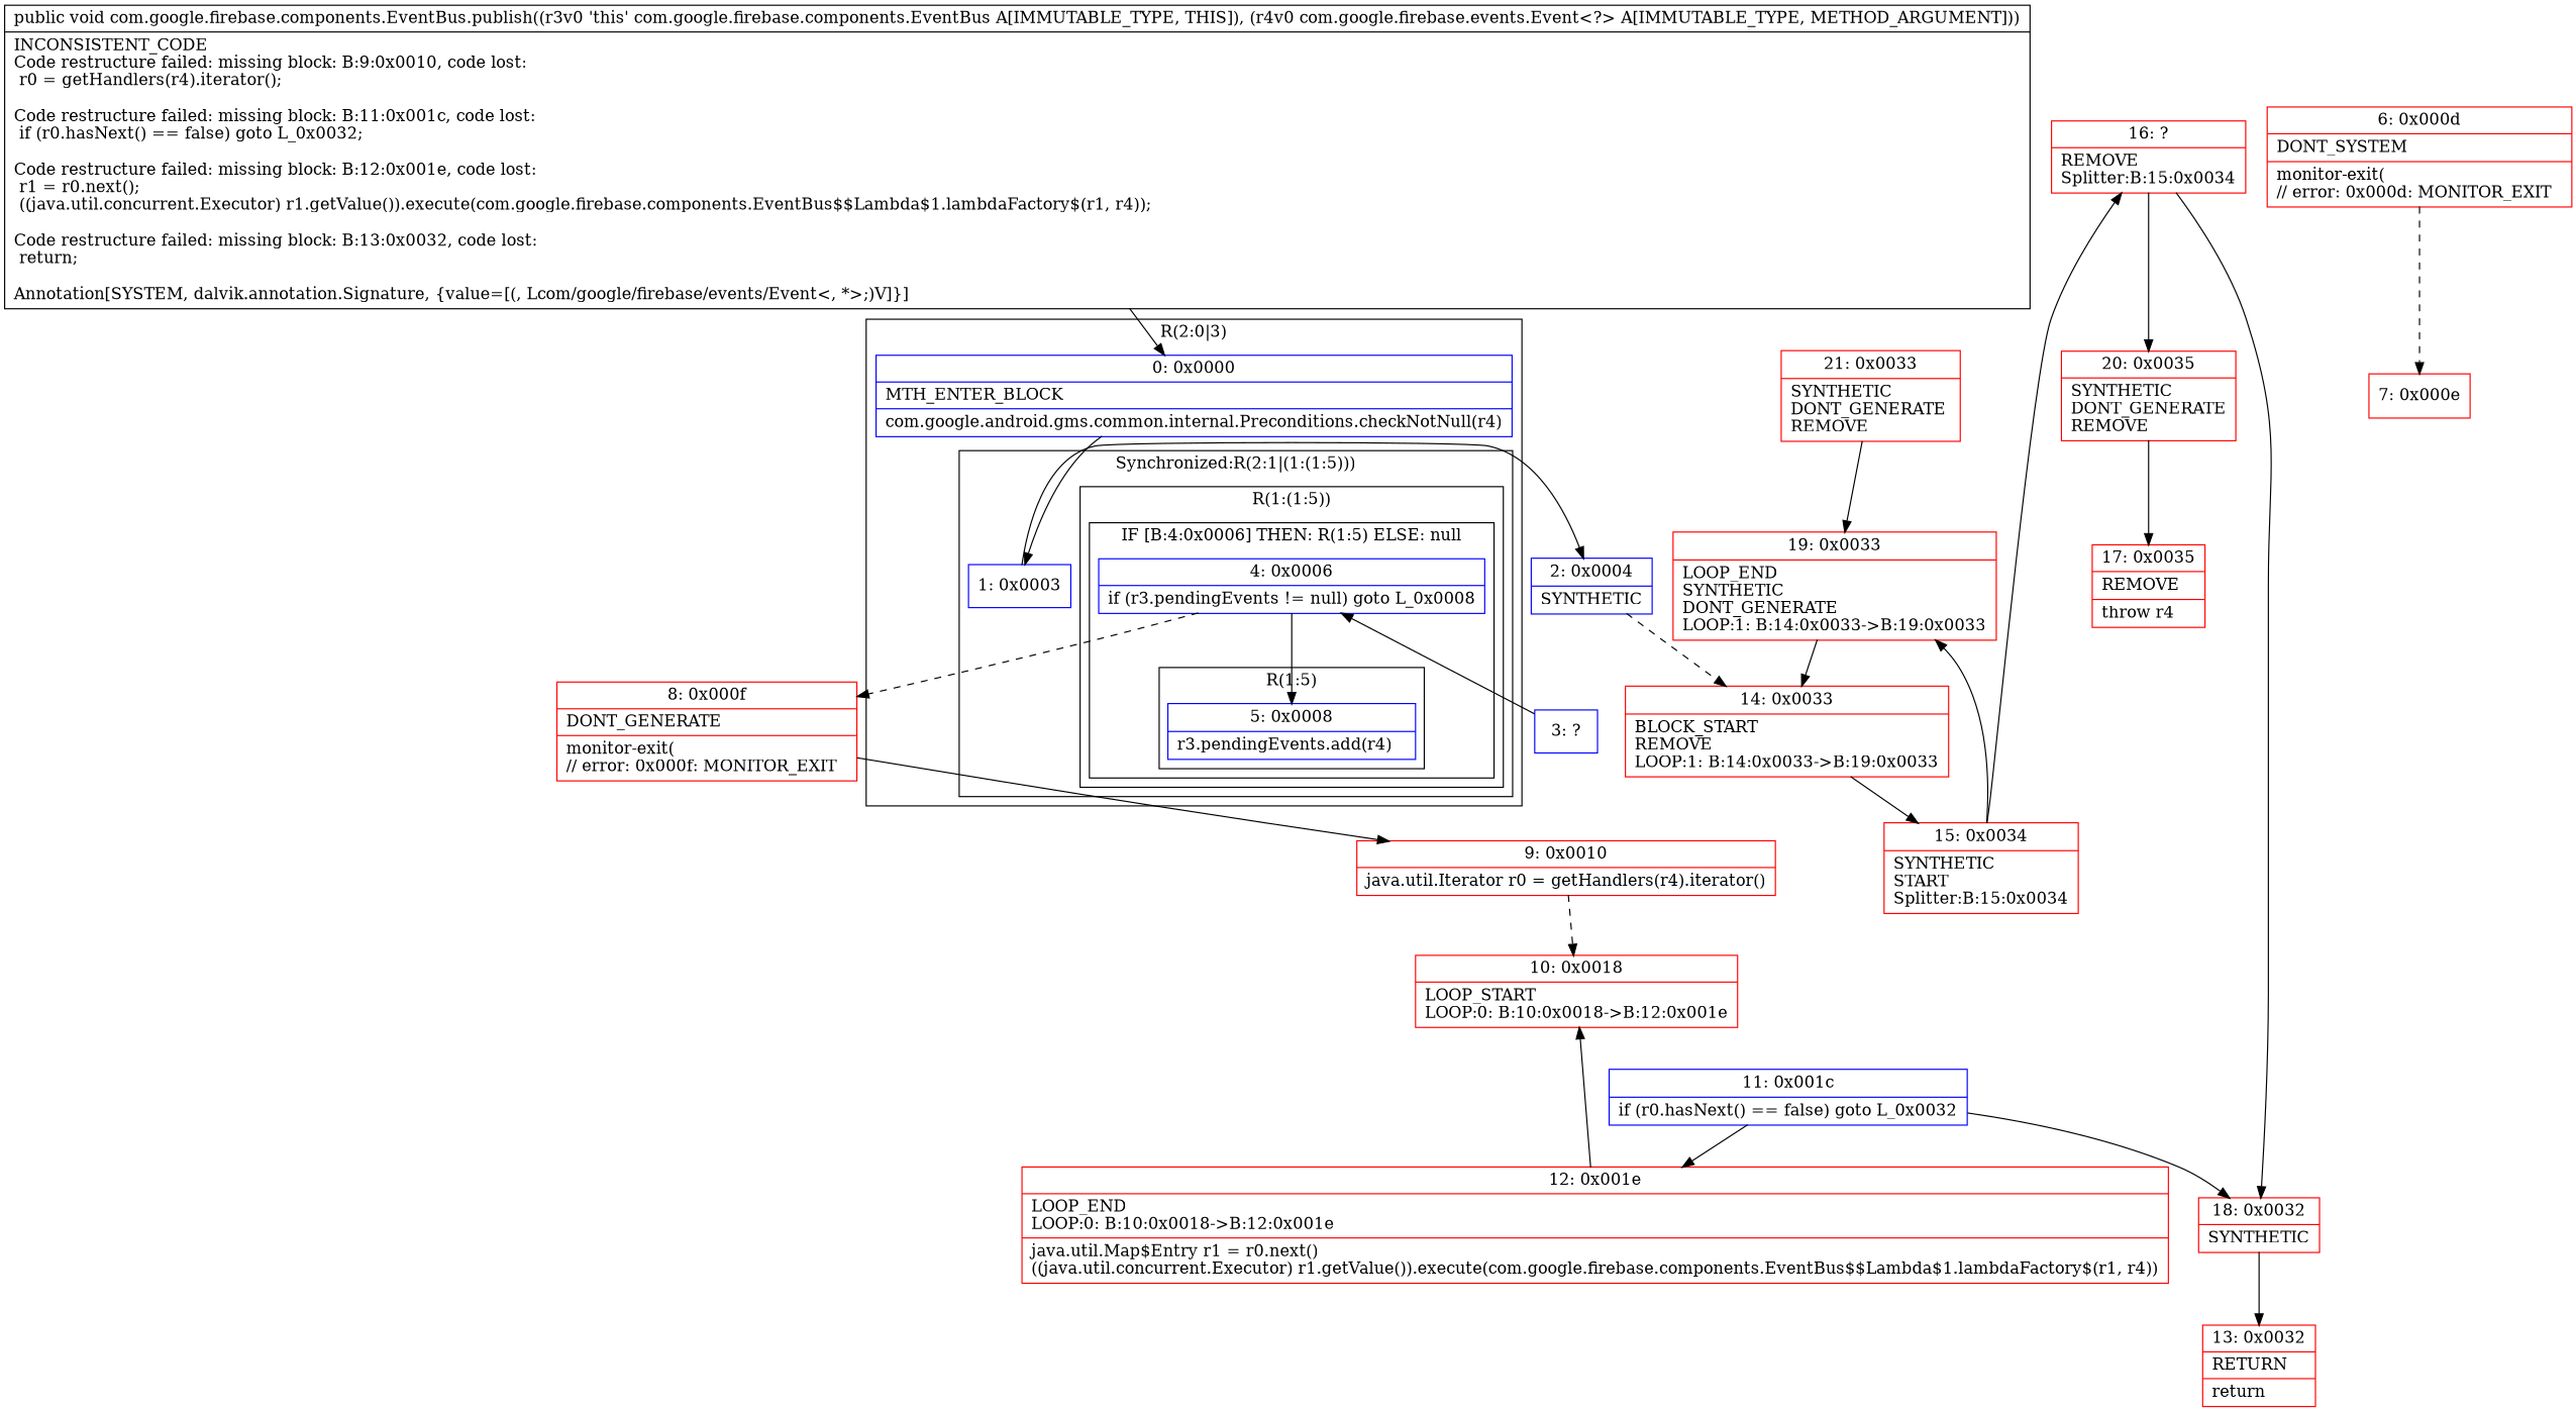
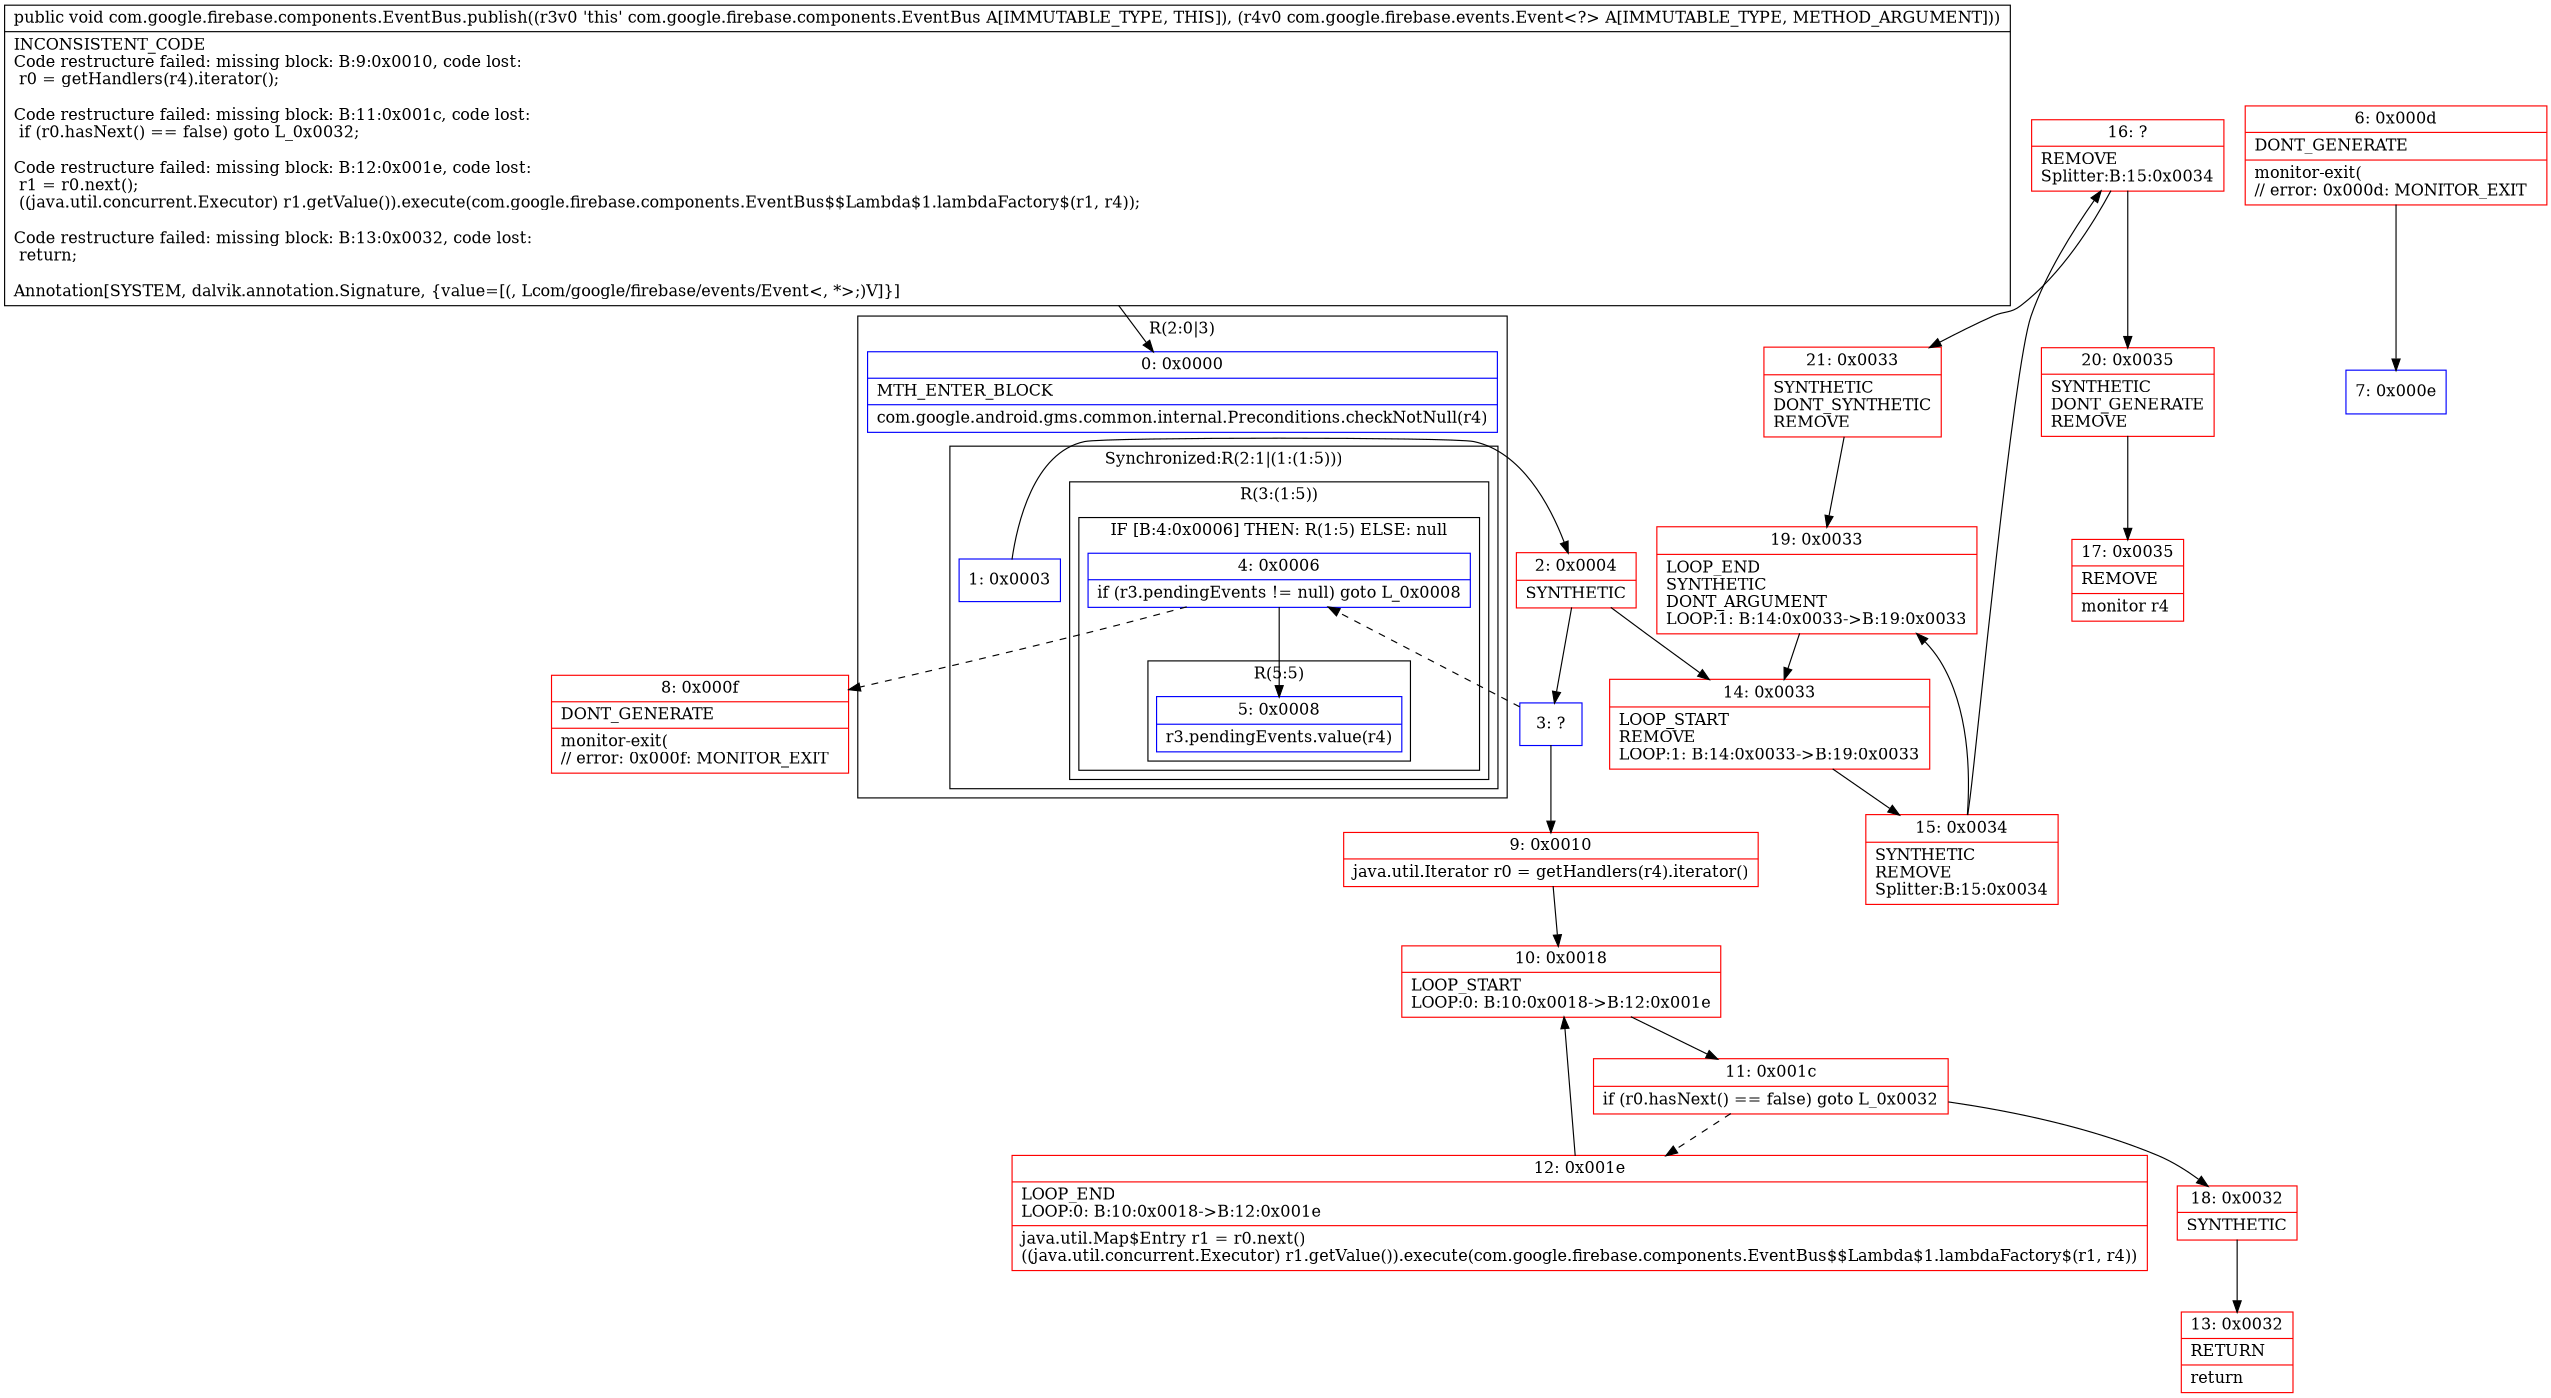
  digraph {
    node [color=red shape=record]
-   n1 [color=blue label="{5\:\ 0x0008|r3.pendingEvents.add(r4)\l}"]
+   n1 [color=blue label="{5\:\ 0x0008|r3.pendingEvents.value(r4)\l}"]
    n2 [color=blue label="{4\:\ 0x0006|if (r3.pendingEvents != null) goto L_0x0008\l}"]
    n3 [color=blue label="{1\:\ 0x0003}"]
    n4 [color=blue label="{0\:\ 0x0000|MTH_ENTER_BLOCK\l|com.google.android.gms.common.internal.Preconditions.checkNotNull(r4)\l}"]
    n5 [label="{8\:\ 0x000f|DONT_GENERATE\l|monitor\-exit(\l\/\/ error: 0x000f: MONITOR_EXIT  \l}"]
-   n6 [color=blue label="{2\:\ 0x0004|SYNTHETIC\l}"]
+   n6 [label="{2\:\ 0x0004|SYNTHETIC\l}"]
    n7 [color=blue label="{3\:\ ?}"]
-   n8 [label="{14\:\ 0x0033|BLOCK_START\lREMOVE\lLOOP:1: B:14:0x0033\-\>B:19:0x0033\l}"]
+   n8 [label="{14\:\ 0x0033|LOOP_START\lREMOVE\lLOOP:1: B:14:0x0033\-\>B:19:0x0033\l}"]
    n9 [label="{9\:\ 0x0010|java.util.Iterator r0 = getHandlers(r4).iterator()\l}"]
-   n10 [label="{6\:\ 0x000d|DONT_SYSTEM\l|monitor\-exit(\l\/\/ error: 0x000d: MONITOR_EXIT  \l}"]
-   n11 [label="{7\:\ 0x000e}"]
-   n12 [label="{15\:\ 0x0034|SYNTHETIC\lSTART\lSplitter:B:15:0x0034\l}"]
+   n10 [label="{6\:\ 0x000d|DONT_GENERATE\l|monitor\-exit(\l\/\/ error: 0x000d: MONITOR_EXIT  \l}"]
+   n11 [color=blue label="{7\:\ 0x000e}"]
+   n12 [label="{15\:\ 0x0034|SYNTHETIC\lREMOVE\lSplitter:B:15:0x0034\l}"]
    n13 [label="{10\:\ 0x0018|LOOP_START\lLOOP:0: B:10:0x0018\-\>B:12:0x001e\l}"]
-   n14 [color=blue label="{11\:\ 0x001c|if (r0.hasNext() == false) goto L_0x0032\l}"]
+   n14 [label="{11\:\ 0x001c|if (r0.hasNext() == false) goto L_0x0032\l}"]
    n15 [label="{12\:\ 0x001e|LOOP_END\lLOOP:0: B:10:0x0018\-\>B:12:0x001e\l|java.util.Map$Entry r1 = r0.next()\l((java.util.concurrent.Executor) r1.getValue()).execute(com.google.firebase.components.EventBus$$Lambda$1.lambdaFactory$(r1, r4))\l}"]
    n16 [label="{18\:\ 0x0032|SYNTHETIC\l}"]
    n17 [label="{13\:\ 0x0032|RETURN\l|return\l}"]
    n18 [label="{16\:\ ?|REMOVE\lSplitter:B:15:0x0034\l}"]
-   n19 [label="{19\:\ 0x0033|LOOP_END\lSYNTHETIC\lDONT_GENERATE\lLOOP:1: B:14:0x0033\-\>B:19:0x0033\l}"]
+   n19 [label="{19\:\ 0x0033|LOOP_END\lSYNTHETIC\lDONT_ARGUMENT\lLOOP:1: B:14:0x0033\-\>B:19:0x0033\l}"]
    n20 [label="{20\:\ 0x0035|SYNTHETIC\lDONT_GENERATE\lREMOVE\l}"]
-   n21 [label="{21\:\ 0x0033|SYNTHETIC\lDONT_GENERATE\lREMOVE\l}"]
-   n22 [label="{17\:\ 0x0035|REMOVE\l|throw r4\l}"]
+   n21 [label="{21\:\ 0x0033|SYNTHETIC\lDONT_SYNTHETIC\lREMOVE\l}"]
+   n22 [label="{17\:\ 0x0035|REMOVE\l|monitor r4\l}"]
    n23 [label="{public void com.google.firebase.components.EventBus.publish((r3v0 'this' com.google.firebase.components.EventBus A[IMMUTABLE_TYPE, THIS]), (r4v0 com.google.firebase.events.Event\<?\> A[IMMUTABLE_TYPE, METHOD_ARGUMENT]))  | INCONSISTENT_CODE\lCode restructure failed: missing block: B:9:0x0010, code lost:\l    r0 = getHandlers(r4).iterator();\l\lCode restructure failed: missing block: B:11:0x001c, code lost:\l    if (r0.hasNext() == false) goto L_0x0032;\l\lCode restructure failed: missing block: B:12:0x001e, code lost:\l    r1 = r0.next();\l    ((java.util.concurrent.Executor) r1.getValue()).execute(com.google.firebase.components.EventBus$$Lambda$1.lambdaFactory$(r1, r4));\l\lCode restructure failed: missing block: B:13:0x0032, code lost:\l    return;\l\lAnnotation[SYSTEM, dalvik.annotation.Signature, \{value=[(, Lcom\/google\/firebase\/events\/Event\<, *\>;)V]\}]\l}" color=""]
    subgraph cluster_1 {
      label="R(2:0|3)"
      n4
      subgraph cluster_2 {
        label="Synchronized:R(2:1|(1:(1:5)))"
        n3
        subgraph cluster_3 {
-         label="R(1:(1:5))"
+         label="R(3:(1:5))"
          subgraph cluster_4 {
            label="IF [B:4:0x0006] THEN: R(1:5) ELSE: null"
            n2
            subgraph cluster_5 {
-             label="R(1:5)"
+             label="R(5:5)"
              n1
            }
          }
        }
      }
    }
    n2 -> n1
    n2 -> n5 [style=dashed]
    n3 -> n6
-   n4 -> n3
-   n5 -> n9
-   n6 -> n8 [style=dashed]
-   n7 -> n2
+   n7 -> n9
+   n6 -> n7
+   n6 -> n8
+   n7 -> n2 [style=dashed]
    n8 -> n12
-   n9 -> n13 [style=dashed]
-   n10 -> n11 [style=dashed]
+   n9 -> n13
+   n10 -> n11
    n12 -> n18
    n12 -> n19
-   n14 -> n15 [style=solid]
+   n13 -> n14
+   n14 -> n15 [style=dashed]
    n14 -> n16
    n15 -> n13
    n16 -> n17
    n18 -> n20
-   n18 -> n16
+   n18 -> n21
    n19 -> n8
    n20 -> n22
    n21 -> n19
    n23 -> n4
  }
